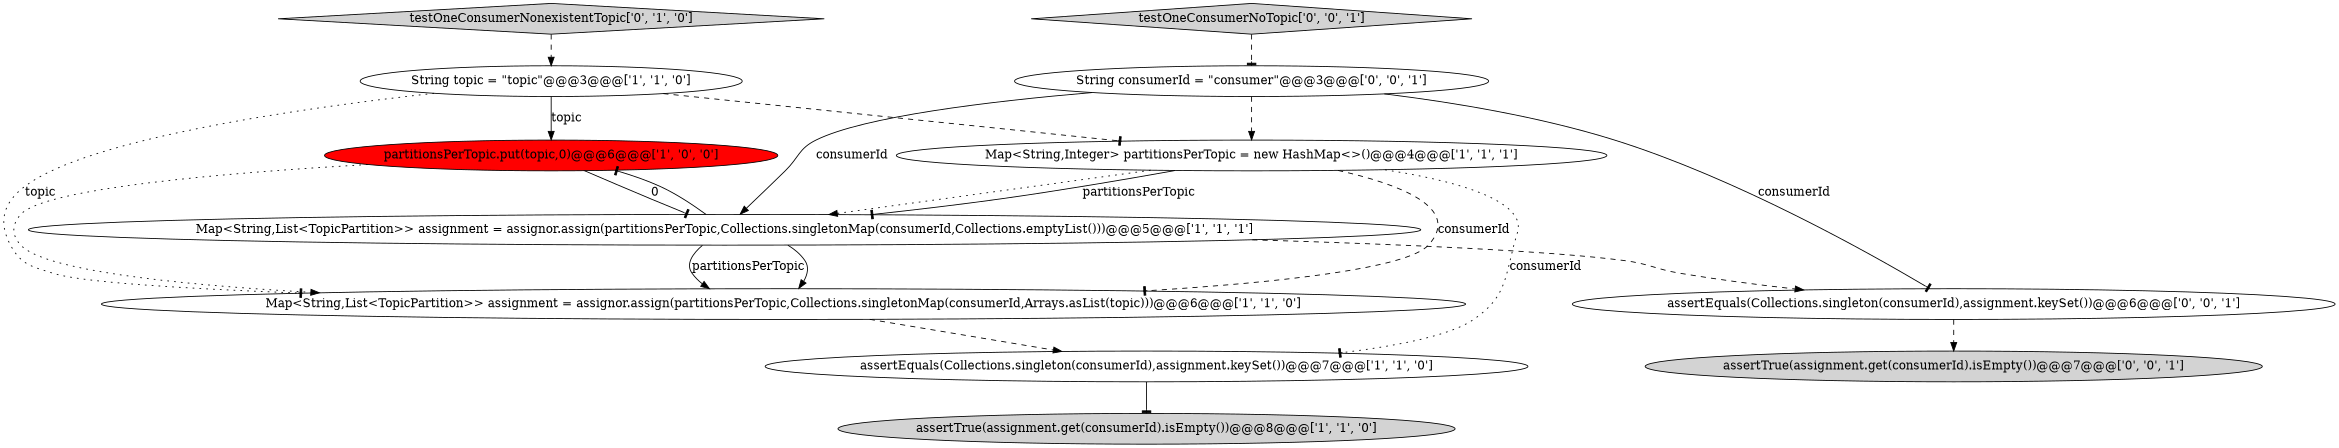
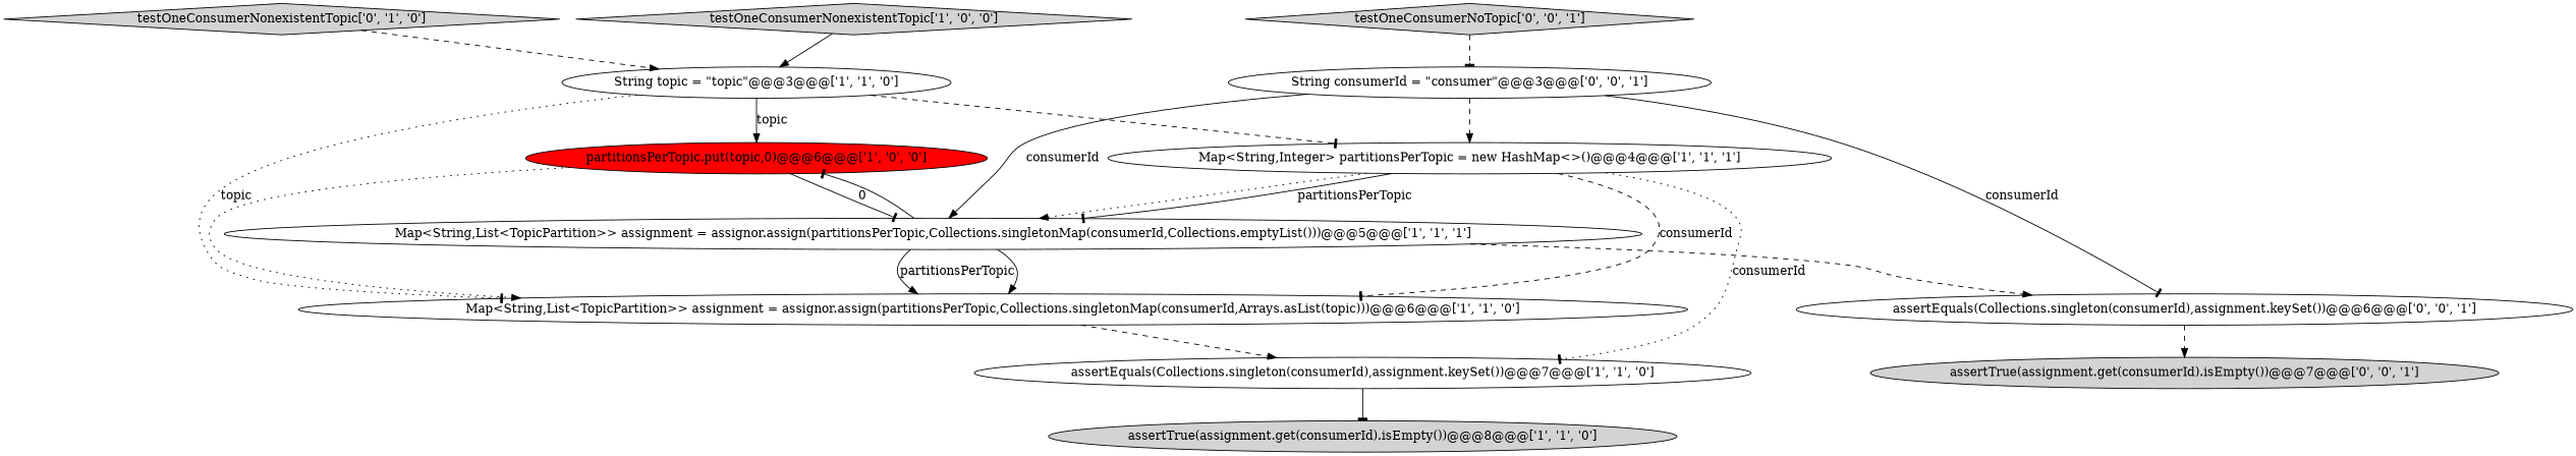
  digraph {
    node [fillcolor=white shape=ellipse style=filled]
    edge [style=solid arrowhead=normal]
    n1 [label="assertEquals(Collections.singleton(consumerId),assignment.keySet())@@@7@@@['1', '1', '0']"]
    n2 [fillcolor=lightgray label="assertTrue(assignment.get(consumerId).isEmpty())@@@8@@@['1', '1', '0']"]
    n3 [fillcolor=lightgray label="testOneConsumerNoTopic['0', '0', '1']" shape=diamond]
    n4 [label="String consumerId = \"consumer\"@@@3@@@['0', '0', '1']"]
    n5 [fillcolor=lightgray label="testOneConsumerNonexistentTopic['0', '1', '0']" shape=diamond]
    n6 [label="String topic = \"topic\"@@@3@@@['1', '1', '0']"]
+   n7 [fillcolor=lightgray label="testOneConsumerNonexistentTopic['1', '0', '0']" shape=diamond]
    n8 [fillcolor=lightgray label="assertTrue(assignment.get(consumerId).isEmpty())@@@7@@@['0', '0', '1']"]
    n9 [label="assertEquals(Collections.singleton(consumerId),assignment.keySet())@@@6@@@['0', '0', '1']"]
    n10 [fillcolor=red label="partitionsPerTopic.put(topic,0)@@@6@@@['1', '0', '0']"]
    n11 [label="Map<String,List<TopicPartition>> assignment = assignor.assign(partitionsPerTopic,Collections.singletonMap(consumerId,Collections.emptyList()))@@@5@@@['1', '1', '1']"]
    n12 [label="Map<String,List<TopicPartition>> assignment = assignor.assign(partitionsPerTopic,Collections.singletonMap(consumerId,Arrays.asList(topic)))@@@6@@@['1', '1', '0']"]
    n13 [label="Map<String,Integer> partitionsPerTopic = new HashMap<>()@@@4@@@['1', '1', '1']"]
    n1 -> n2 [arrowhead=tee]
    n3 -> n4 [style=dashed arrowhead=tee]
    n4 -> n9 [label=consumerId arrowhead=tee]
    n4 -> n11 [label=consumerId]
    n4 -> n13 [style=dashed]
    n5 -> n6 [style=dashed]
    n6 -> n10 [label=topic]
    n6 -> n12 [label=topic style=dotted arrowhead=tee]
    n6 -> n13 [style=dashed arrowhead=tee]
+   n7 -> n6
    n9 -> n8 [style=dashed]
    n10 -> n11 [label=0 arrowhead=tee]
    n10 -> n12 [style=dotted]
    n11 -> n9 [style=dashed]
    n11 -> n10 [arrowhead=tee]
    n11 -> n12 [label=partitionsPerTopic]
    n11 -> n12
    n12 -> n1 [style=dashed]
    n13 -> n1 [label=consumerId style=dotted arrowhead=tee]
    n13 -> n11 [style=dotted]
    n13 -> n11 [label=partitionsPerTopic arrowhead=tee]
    n13 -> n12 [label=consumerId style=dashed arrowhead=tee]
  }
